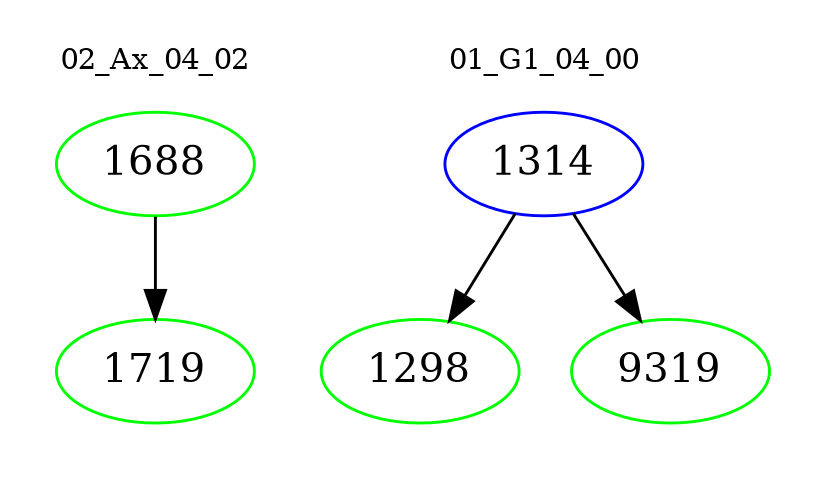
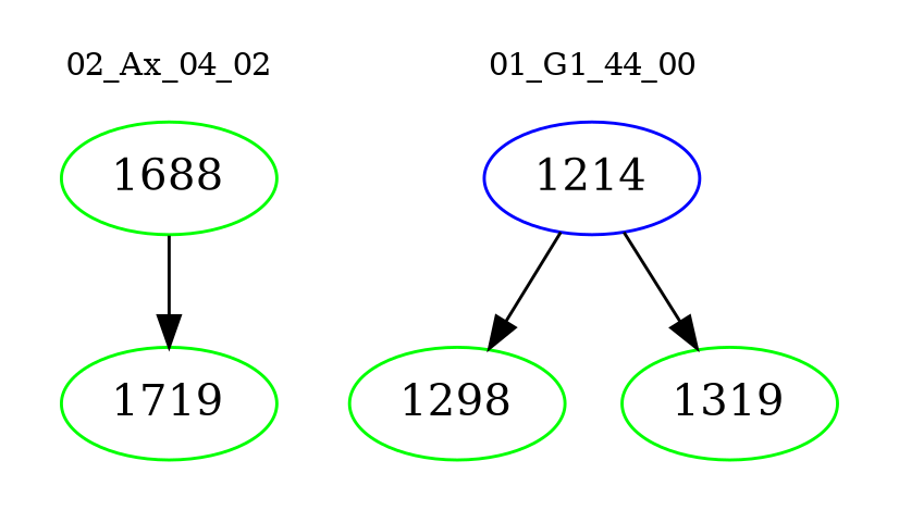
  digraph {
    node [color=green]
    edge [color=black]
    n1 [label=1688]
    n2 [label=1719]
-   n3 [color=blue label=1314]
+   n3 [color=blue label=1214]
    n4 [label=1298]
-   n5 [label=9319]
+   n5 [label=1319]
    subgraph cluster_1 {
      color=white
      fontsize=10
      label="02_Ax_04_02"
      n1
      n2
    }
    subgraph cluster_2 {
      color=white
      fontsize=10
-     label="01_G1_04_00"
+     label="01_G1_44_00"
      n3
      n4
      n5
    }
    n1 -> n2
    n3 -> n4
    n3 -> n5
  }
